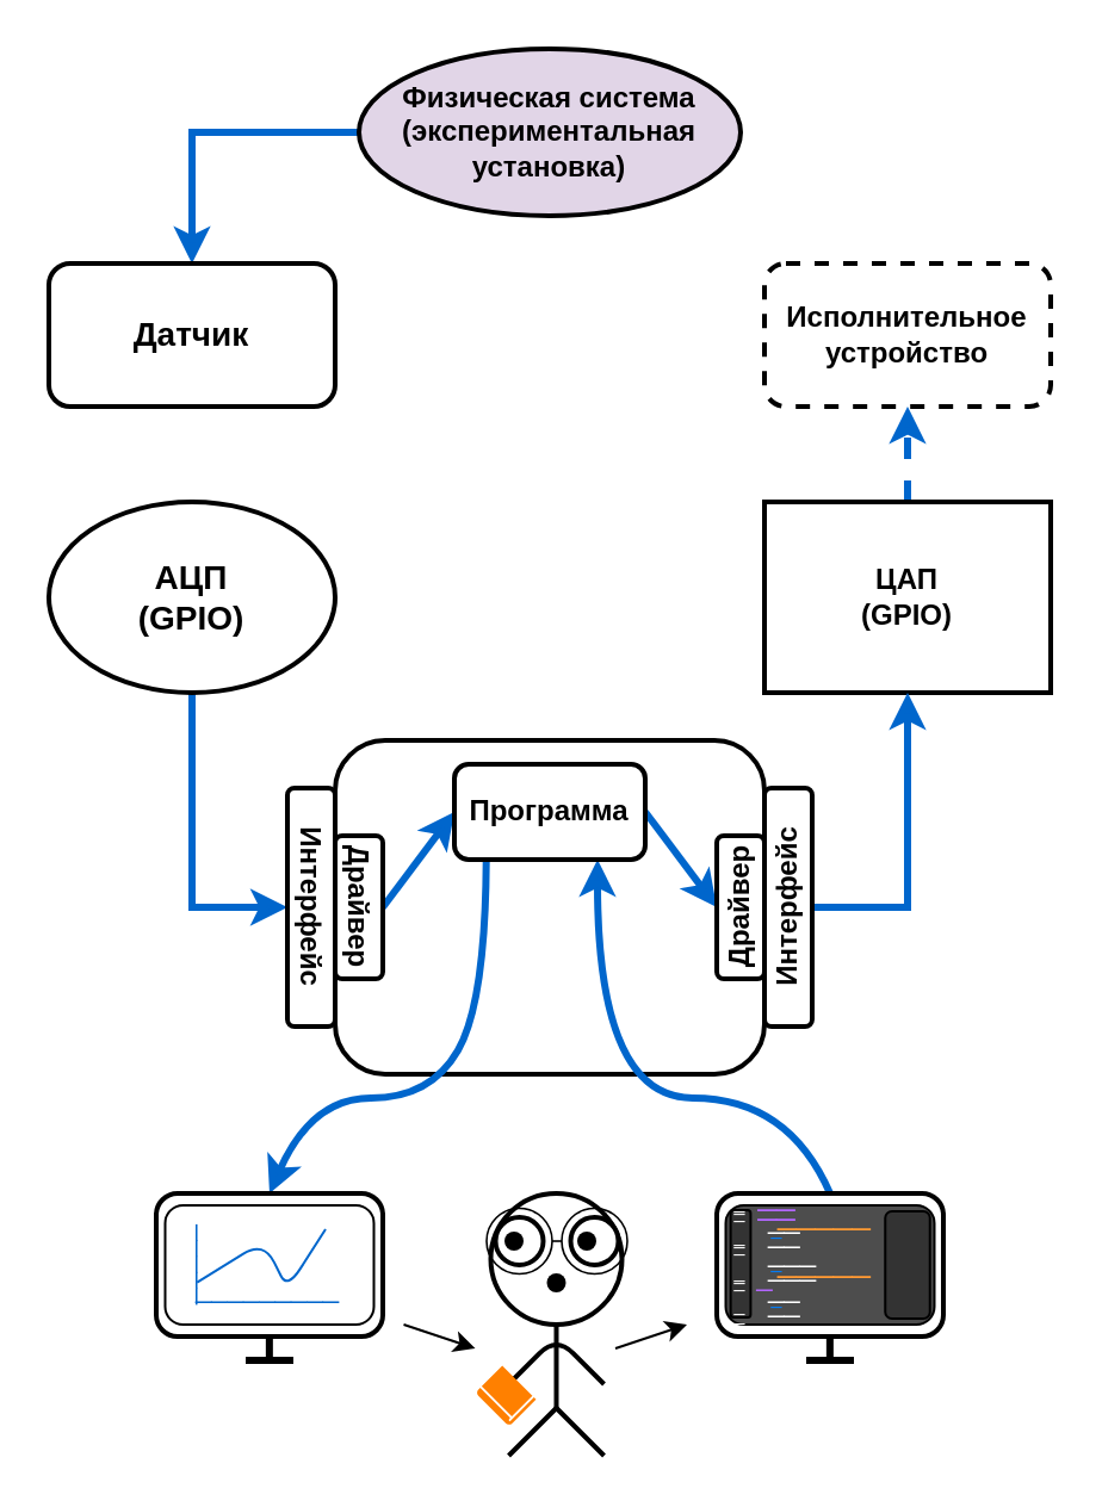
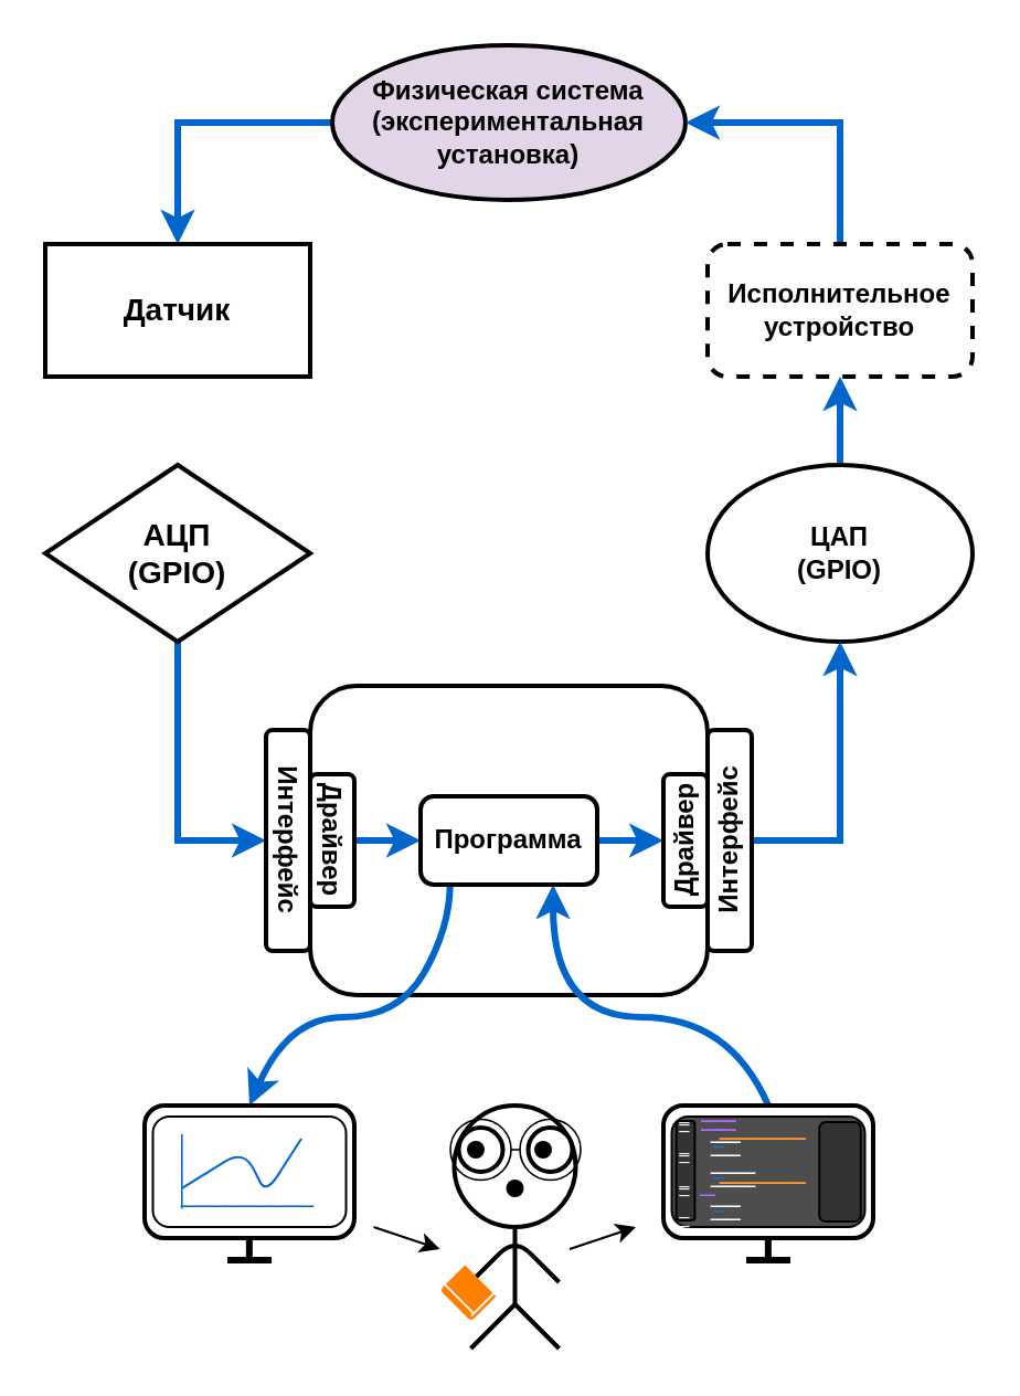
  <mxCell id="0" />
  <mxCell id="1" parent="0" />
  <mxCell id="2" value="" style="endArrow=none;html=1;fontColor=#000000;strokeWidth=3;" parent="1" edge="1"><mxGeometry width="50" height="50" relative="1" as="geometry"><mxPoint x="112.43" y="570" as="sourcePoint" /><mxPoint x="112.43" y="555" as="targetPoint" /><Array as="points"><mxPoint x="112.43" y="555" /></Array></mxGeometry></mxCell>
  <mxCell id="3" value="" style="endArrow=none;html=1;fontColor=#000000;strokeWidth=3;" parent="1" edge="1"><mxGeometry width="50" height="50" relative="1" as="geometry"><mxPoint x="347.43" y="570" as="sourcePoint" /><mxPoint x="347.43" y="555" as="targetPoint" /><Array as="points"><mxPoint x="347.43" y="555" /></Array></mxGeometry></mxCell>
  <mxCell id="4" style="edgeStyle=orthogonalEdgeStyle;rounded=0;orthogonalLoop=1;jettySize=auto;html=1;exitX=0;exitY=0.5;exitDx=0;exitDy=0;entryX=0.5;entryY=0;entryDx=0;entryDy=0;strokeWidth=3;strokeColor=#0066CC;" parent="1" source="5" target="6" edge="1"><mxGeometry relative="1" as="geometry" /></mxCell>
  <mxCell id="5" value="Физическая система (экспериментальная установка)" style="ellipse;whiteSpace=wrap;html=1;fontStyle=1;strokeWidth=2;fillColor=#e1d5e7;" parent="1" vertex="1"><mxGeometry x="150" y="20" width="160" height="70" as="geometry" /></mxCell>
- <mxCell id="6" value="&lt;font style=&quot;font-size: 14px&quot;&gt;Датчик&lt;/font&gt;" style="rounded=1;whiteSpace=wrap;html=1;strokeWidth=2;fontStyle=1" parent="1" vertex="1"><mxGeometry x="20" y="110" width="120" height="60" as="geometry" /></mxCell>
+ <mxCell id="6" value="&lt;font style=&quot;font-size: 14px&quot;&gt;Датчик&lt;/font&gt;" style="whiteSpace=wrap;html=1;strokeWidth=2;fontStyle=1;rounded=0;" parent="1" vertex="1"><mxGeometry x="20" y="110" width="120" height="60" as="geometry" /></mxCell>
+ <mxCell id="7" style="edgeStyle=orthogonalEdgeStyle;rounded=0;orthogonalLoop=1;jettySize=auto;html=1;exitX=0.5;exitY=0;exitDx=0;exitDy=0;entryX=1;entryY=0.5;entryDx=0;entryDy=0;fillColor=#f5f5f5;strokeColor=#0066CC;strokeWidth=3;" parent="1" source="8" target="5" edge="1"><mxGeometry relative="1" as="geometry" /></mxCell>
  <mxCell id="8" value="Исполнительное устройство" style="rounded=1;whiteSpace=wrap;html=1;fillColor=#FFFFFF;strokeWidth=2;fontStyle=1;dashed=1;" parent="1" vertex="1"><mxGeometry x="320" y="110" width="120" height="60" as="geometry" /></mxCell>
  <mxCell id="9" style="edgeStyle=orthogonalEdgeStyle;rounded=0;orthogonalLoop=1;jettySize=auto;html=1;exitX=0.5;exitY=1;exitDx=0;exitDy=0;entryX=1;entryY=0.5;entryDx=0;entryDy=0;strokeWidth=3;strokeColor=#0066CC;" parent="1" source="10" target="14" edge="1"><mxGeometry relative="1" as="geometry" /></mxCell>
- <mxCell id="10" value="&lt;font style=&quot;font-size: 14px&quot;&gt;АЦП&lt;br&gt;(GPIO)&lt;br&gt;&lt;/font&gt;" style="ellipse;whiteSpace=wrap;html=1;fontStyle=1;strokeWidth=2;" parent="1" vertex="1"><mxGeometry x="20" y="210" width="120" height="80" as="geometry" /></mxCell>
- <mxCell id="11" style="edgeStyle=orthogonalEdgeStyle;rounded=0;orthogonalLoop=1;jettySize=auto;html=1;exitX=0.5;exitY=0;exitDx=0;exitDy=0;entryX=0.5;entryY=1;entryDx=0;entryDy=0;fillColor=#f5f5f5;strokeColor=#0066CC;strokeWidth=3;dashed=1;" parent="1" source="12" target="8" edge="1"><mxGeometry relative="1" as="geometry" /></mxCell>
- <mxCell id="12" value="ЦАП&lt;br&gt;(GPIO)" style="whiteSpace=wrap;html=1;strokeWidth=2;fontStyle=1;fillColor=#FFFFFF;rounded=0;" parent="1" vertex="1"><mxGeometry x="320" y="210" width="120" height="80" as="geometry" /></mxCell>
+ <mxCell id="10" value="&lt;font style=&quot;font-size: 14px&quot;&gt;АЦП&lt;br&gt;(GPIO)&lt;br&gt;&lt;/font&gt;" style="rhombus;whiteSpace=wrap;html=1;fontStyle=1;strokeWidth=2;" parent="1" vertex="1"><mxGeometry x="20" y="210" width="120" height="80" as="geometry" /></mxCell>
+ <mxCell id="11" style="edgeStyle=orthogonalEdgeStyle;rounded=0;orthogonalLoop=1;jettySize=auto;html=1;exitX=0.5;exitY=0;exitDx=0;exitDy=0;entryX=0.5;entryY=1;entryDx=0;entryDy=0;fillColor=#f5f5f5;strokeColor=#0066CC;strokeWidth=3;" parent="1" source="12" target="8" edge="1"><mxGeometry relative="1" as="geometry" /></mxCell>
+ <mxCell id="12" value="ЦАП&lt;br&gt;(GPIO)" style="ellipse;whiteSpace=wrap;html=1;strokeWidth=2;fontStyle=1;fillColor=#FFFFFF;" parent="1" vertex="1"><mxGeometry x="320" y="210" width="120" height="80" as="geometry" /></mxCell>
  <mxCell id="13" value="&lt;p&gt;&lt;br&gt;&lt;/p&gt;" style="rounded=1;whiteSpace=wrap;html=1;strokeWidth=2;fontStyle=1;verticalAlign=middle;" parent="1" vertex="1"><mxGeometry x="140" y="310" width="180" height="140" as="geometry" /></mxCell>
  <mxCell id="14" value="Интерфейс" style="rounded=1;whiteSpace=wrap;html=1;horizontal=0;strokeWidth=2;fontStyle=1;rotation=-180;" parent="1" vertex="1"><mxGeometry x="120" y="330" width="20" height="100" as="geometry" /></mxCell>
  <mxCell id="15" style="edgeStyle=orthogonalEdgeStyle;rounded=0;orthogonalLoop=1;jettySize=auto;html=1;exitX=1;exitY=0.5;exitDx=0;exitDy=0;entryX=0.5;entryY=1;entryDx=0;entryDy=0;fillColor=#f5f5f5;strokeColor=#0066CC;strokeWidth=3;" parent="1" source="16" target="12" edge="1"><mxGeometry relative="1" as="geometry" /></mxCell>
  <mxCell id="16" value="Интерфейс" style="rounded=1;whiteSpace=wrap;html=1;horizontal=0;verticalAlign=middle;strokeWidth=2;fillColor=#FFFFFF;fontStyle=1" parent="1" vertex="1"><mxGeometry x="320" y="330" width="20" height="100" as="geometry" /></mxCell>
  <mxCell id="17" value="" style="endArrow=classic;html=1;strokeColor=#0066CC;strokeWidth=3;entryX=0;entryY=0.5;entryDx=0;entryDy=0;exitX=0;exitY=0.5;exitDx=0;exitDy=0;" parent="1" source="61" target="62" edge="1"><mxGeometry width="50" height="50" relative="1" as="geometry"><mxPoint x="190" y="280" as="sourcePoint" /><mxPoint x="270" y="150" as="targetPoint" /></mxGeometry></mxCell>
  <mxCell id="18" value="" style="endArrow=classic;html=1;strokeWidth=3;exitX=1;exitY=0.5;exitDx=0;exitDy=0;fillColor=#f5f5f5;strokeColor=#0066CC;entryX=0;entryY=0.5;entryDx=0;entryDy=0;" parent="1" source="62" edge="1" target="60"><mxGeometry width="50" height="50" relative="1" as="geometry"><mxPoint x="280" y="340" as="sourcePoint" /><mxPoint x="297" y="380" as="targetPoint" /></mxGeometry></mxCell>
  <mxCell id="19" value="" style="ellipse;whiteSpace=wrap;html=1;aspect=fixed;strokeWidth=2;verticalAlign=middle;" parent="1" vertex="1"><mxGeometry x="205.25" y="500" width="55" height="55" as="geometry" /></mxCell>
  <mxCell id="20" value="" style="endArrow=none;html=1;strokeWidth=2;exitX=0.5;exitY=1;exitDx=0;exitDy=0;" parent="1" source="19" edge="1"><mxGeometry width="50" height="50" relative="1" as="geometry"><mxPoint x="414.75" y="580" as="sourcePoint" /><mxPoint x="232.75" y="590" as="targetPoint" /></mxGeometry></mxCell>
  <mxCell id="21" value="" style="endArrow=none;html=1;strokeWidth=2;" parent="1" edge="1"><mxGeometry width="50" height="50" relative="1" as="geometry"><mxPoint x="212.75" y="580" as="sourcePoint" /><mxPoint x="252.75" y="580" as="targetPoint" /><Array as="points"><mxPoint x="232.75" y="560" /></Array></mxGeometry></mxCell>
  <mxCell id="22" value="" style="endArrow=none;html=1;strokeWidth=2;" parent="1" edge="1"><mxGeometry width="50" height="50" relative="1" as="geometry"><mxPoint x="212.75" y="610" as="sourcePoint" /><mxPoint x="232.75" y="590" as="targetPoint" /></mxGeometry></mxCell>
  <mxCell id="23" value="" style="endArrow=none;html=1;strokeWidth=2;" parent="1" edge="1"><mxGeometry width="50" height="50" relative="1" as="geometry"><mxPoint x="252.75" y="610" as="sourcePoint" /><mxPoint x="232.75" y="590" as="targetPoint" /></mxGeometry></mxCell>
  <mxCell id="24" value="" style="ellipse;whiteSpace=wrap;html=1;aspect=fixed;strokeWidth=2;verticalAlign=middle;" parent="1" vertex="1"><mxGeometry x="238.75" y="510" width="20" height="20" as="geometry" /></mxCell>
  <mxCell id="25" value="" style="ellipse;whiteSpace=wrap;html=1;aspect=fixed;strokeWidth=2;verticalAlign=middle;" parent="1" vertex="1"><mxGeometry x="207.25" y="510" width="20" height="20" as="geometry" /></mxCell>
  <mxCell id="26" value="" style="shape=waypoint;sketch=0;fillStyle=solid;size=6;pointerEvents=1;points=[];fillColor=none;resizable=0;rotatable=0;perimeter=centerPerimeter;snapToPoint=1;strokeWidth=2;verticalAlign=middle;" parent="1" vertex="1"><mxGeometry x="225.5" y="500" width="40" height="40" as="geometry" /></mxCell>
  <mxCell id="27" value="" style="shape=waypoint;sketch=0;fillStyle=solid;size=6;pointerEvents=1;points=[];fillColor=none;resizable=0;rotatable=0;perimeter=centerPerimeter;snapToPoint=1;strokeWidth=2;verticalAlign=middle;" parent="1" vertex="1"><mxGeometry x="212.75" y="517.5" width="40" height="40" as="geometry" /></mxCell>
  <mxCell id="28" value="" style="curved=1;endArrow=classic;html=1;strokeWidth=3;exitX=0.167;exitY=1.008;exitDx=0;exitDy=0;exitPerimeter=0;strokeColor=#0066CC;entryX=0.5;entryY=0;entryDx=0;entryDy=0;" parent="1" source="62" target="36" edge="1"><mxGeometry width="50" height="50" relative="1" as="geometry"><mxPoint x="185" y="482.5" as="sourcePoint" /><mxPoint x="195" y="530" as="targetPoint" /><Array as="points"><mxPoint x="203" y="420" /><mxPoint x="180" y="460" /><mxPoint x="130" y="460" /></Array></mxGeometry></mxCell>
  <mxCell id="29" value="" style="curved=1;endArrow=classic;html=1;strokeWidth=3;entryX=0.75;entryY=1;entryDx=0;entryDy=0;entryPerimeter=0;strokeColor=#0066CC;exitX=0.5;exitY=0;exitDx=0;exitDy=0;" parent="1" source="37" target="62" edge="1"><mxGeometry width="50" height="50" relative="1" as="geometry"><mxPoint x="264" y="530" as="sourcePoint" /><mxPoint x="285.03" y="370" as="targetPoint" /><Array as="points"><mxPoint x="330" y="460" /><mxPoint x="250" y="460" /></Array></mxGeometry></mxCell>
  <mxCell id="30" value="" style="shape=waypoint;sketch=0;fillStyle=solid;size=6;pointerEvents=1;points=[];fillColor=none;resizable=0;rotatable=0;perimeter=centerPerimeter;snapToPoint=1;strokeWidth=2;verticalAlign=middle;" parent="1" vertex="1"><mxGeometry x="195" y="500" width="40" height="40" as="geometry" /></mxCell>
  <mxCell id="31" value="" style="ellipse;whiteSpace=wrap;html=1;aspect=fixed;strokeWidth=0.8;verticalAlign=middle;fillColor=none;" parent="1" vertex="1"><mxGeometry x="203.5" y="506.25" width="27.5" height="27.5" as="geometry" /></mxCell>
  <mxCell id="32" value="" style="ellipse;whiteSpace=wrap;html=1;aspect=fixed;strokeWidth=0.8;verticalAlign=middle;fillColor=none;" parent="1" vertex="1"><mxGeometry x="235" y="506.25" width="27.5" height="27.5" as="geometry" /></mxCell>
  <mxCell id="33" value="" style="endArrow=none;html=1;strokeWidth=0.8;entryX=0;entryY=0.5;entryDx=0;entryDy=0;exitX=1;exitY=0.5;exitDx=0;exitDy=0;" parent="1" source="31" target="32" edge="1"><mxGeometry width="50" height="50" relative="1" as="geometry"><mxPoint x="234.75" y="560" as="sourcePoint" /><mxPoint x="284.75" y="510" as="targetPoint" /></mxGeometry></mxCell>
  <mxCell id="34" value="" style="endArrow=none;html=1;strokeColor=#000000;strokeWidth=0.5;exitX=0;exitY=0;exitDx=0;exitDy=0;entryX=0;entryY=0;entryDx=0;entryDy=0;" parent="1" source="31" target="31" edge="1"><mxGeometry width="50" height="50" relative="1" as="geometry"><mxPoint x="234.75" y="560" as="sourcePoint" /><mxPoint x="284.75" y="510" as="targetPoint" /></mxGeometry></mxCell>
  <mxCell id="35" value="" style="pointerEvents=1;shadow=0;dashed=0;html=1;strokeColor=none;labelPosition=center;verticalLabelPosition=bottom;verticalAlign=top;outlineConnect=0;align=center;shape=mxgraph.office.concepts.book_journal;rotation=-45;fillColor=#FF8000;" parent="1" vertex="1"><mxGeometry x="203.5" y="575" width="16" height="20" as="geometry" /></mxCell>
  <mxCell id="36" value="" style="rounded=1;whiteSpace=wrap;html=1;fontColor=#000000;strokeColor=#000000;strokeWidth=2;fillColor=#FFFFFF;" parent="1" vertex="1"><mxGeometry x="65" y="500" width="95" height="60" as="geometry" /></mxCell>
  <mxCell id="37" value="" style="rounded=1;whiteSpace=wrap;html=1;fontColor=#000000;strokeColor=#000000;strokeWidth=2;fillColor=#FFFFFF;" parent="1" vertex="1"><mxGeometry x="300" y="500" width="95" height="60" as="geometry" /></mxCell>
  <mxCell id="38" value="" style="rounded=1;whiteSpace=wrap;html=1;fontColor=#000000;strokeColor=#000000;strokeWidth=1;fillColor=#FFFFFF;" parent="1" vertex="1"><mxGeometry x="68.75" y="505" width="87.5" height="50" as="geometry" /></mxCell>
  <mxCell id="39" value="" style="rounded=1;whiteSpace=wrap;html=1;fontColor=#000000;strokeWidth=1;fillColor=#4D4D4D;" parent="1" vertex="1"><mxGeometry x="303.75" y="505" width="87.5" height="50" as="geometry" /></mxCell>
  <mxCell id="40" value="" style="endArrow=none;html=1;fontColor=#000000;strokeColor=#000000;strokeWidth=3;" parent="1" edge="1"><mxGeometry width="50" height="50" relative="1" as="geometry"><mxPoint x="102.5" y="570" as="sourcePoint" /><mxPoint x="122.5" y="570" as="targetPoint" /></mxGeometry></mxCell>
  <mxCell id="41" value="" style="endArrow=none;html=1;fontColor=#000000;strokeColor=#000000;strokeWidth=3;" parent="1" edge="1"><mxGeometry width="50" height="50" relative="1" as="geometry"><mxPoint x="337.5" y="570" as="sourcePoint" /><mxPoint x="357.5" y="570" as="targetPoint" /></mxGeometry></mxCell>
  <mxCell id="42" value="&lt;font color=&quot;#0066cc&quot;&gt;_________&lt;/font&gt;" style="text;html=1;strokeColor=none;fillColor=none;align=left;verticalAlign=middle;whiteSpace=wrap;rounded=0;fontColor=#000000;" parent="1" vertex="1"><mxGeometry x="80" y="530" width="40" height="20" as="geometry" /></mxCell>
  <mxCell id="43" value="&lt;font color=&quot;#0066cc&quot;&gt;_____&lt;/font&gt;" style="text;html=1;strokeColor=none;fillColor=none;align=right;verticalAlign=middle;whiteSpace=wrap;rounded=0;fontColor=#000000;rotation=90;" parent="1" vertex="1"><mxGeometry x="65" y="520" width="47.5" height="10" as="geometry" /></mxCell>
  <mxCell id="44" value="" style="endArrow=none;html=1;fontColor=#000000;strokeWidth=1;strokeColor=#0066CC;exitX=0.76;exitY=1.162;exitDx=0;exitDy=0;exitPerimeter=0;" parent="1" source="43" edge="1"><mxGeometry width="50" height="50" relative="1" as="geometry"><mxPoint x="89" y="535" as="sourcePoint" /><mxPoint x="136" y="515" as="targetPoint" /><Array as="points"><mxPoint x="110" y="520" /><mxPoint x="120" y="540" /></Array></mxGeometry></mxCell>
  <mxCell id="45" value="" style="endArrow=classic;html=1;strokeWidth=1;" parent="1" edge="1"><mxGeometry width="50" height="50" relative="1" as="geometry"><mxPoint x="168.75" y="555" as="sourcePoint" /><mxPoint x="198.75" y="565" as="targetPoint" /></mxGeometry></mxCell>
  <mxCell id="46" value="" style="endArrow=classic;html=1;strokeWidth=1;" parent="1" edge="1"><mxGeometry width="50" height="50" relative="1" as="geometry"><mxPoint x="257.5" y="565" as="sourcePoint" /><mxPoint x="287.5" y="555" as="targetPoint" /></mxGeometry></mxCell>
  <mxCell id="47" value="" style="rounded=1;whiteSpace=wrap;html=1;fontColor=#000000;strokeColor=#000000;strokeWidth=1;align=right;fillColor=#333333;rotation=90;" parent="1" vertex="1"><mxGeometry x="357.5" y="520.62" width="45" height="18.75" as="geometry" /></mxCell>
  <mxCell id="48" value="" style="rounded=1;whiteSpace=wrap;html=1;fontColor=#000000;strokeColor=#000000;strokeWidth=1;align=right;fillColor=#333333;rotation=90;" parent="1" vertex="1"><mxGeometry x="287.5" y="525.36" width="45" height="8.39" as="geometry" /></mxCell>
  <mxCell id="49" value="&lt;font color=&quot;#ffffff&quot; style=&quot;font-size: 8px&quot;&gt;_&lt;br&gt;_&lt;br&gt;_&lt;br&gt;_&lt;/font&gt;" style="text;html=1;strokeColor=none;fillColor=none;align=center;verticalAlign=middle;whiteSpace=wrap;rounded=0;fontColor=#000000;" parent="1" vertex="1"><mxGeometry x="290" y="513.75" width="40" height="20" as="geometry" /></mxCell>
  <mxCell id="50" value="&lt;font color=&quot;#ffffff&quot; style=&quot;font-size: 8px&quot;&gt;_&lt;br&gt;_&lt;br&gt;_&lt;br&gt;&lt;br&gt;&lt;/font&gt;" style="text;html=1;strokeColor=none;fillColor=none;align=center;verticalAlign=middle;whiteSpace=wrap;rounded=0;fontColor=#000000;" parent="1" vertex="1"><mxGeometry x="290" y="515" width="40" height="20" as="geometry" /></mxCell>
  <mxCell id="51" value="&lt;font color=&quot;#ffffff&quot; style=&quot;font-size: 8px&quot;&gt;_&lt;br&gt;_&lt;br&gt;_&lt;br&gt;_&lt;/font&gt;" style="text;html=1;strokeColor=none;fillColor=none;align=center;verticalAlign=middle;whiteSpace=wrap;rounded=0;fontColor=#000000;" parent="1" vertex="1"><mxGeometry x="290" y="517.5" width="40" height="20" as="geometry" /></mxCell>
  <mxCell id="52" value="&lt;font style=&quot;font-size: 14px&quot; color=&quot;#b266ff&quot;&gt;__&lt;/font&gt;" style="text;html=1;align=center;verticalAlign=middle;resizable=0;points=[];autosize=1;strokeColor=none;fontColor=#000000;" parent="1" vertex="1"><mxGeometry x="310" y="490" width="30" height="20" as="geometry" /></mxCell>
  <mxCell id="53" value="&lt;font style=&quot;font-size: 14px&quot; color=&quot;#b266ff&quot;&gt;__&lt;/font&gt;" style="text;html=1;align=center;verticalAlign=middle;resizable=0;points=[];autosize=1;strokeColor=none;fontColor=#000000;" parent="1" vertex="1"><mxGeometry x="310" y="493.75" width="30" height="20" as="geometry" /></mxCell>
  <mxCell id="54" value="&lt;font color=&quot;#ff9933&quot; style=&quot;font-size: 14px&quot;&gt;_____&lt;/font&gt;" style="text;html=1;align=center;verticalAlign=middle;resizable=0;points=[];autosize=1;strokeColor=none;fontColor=#000000;" parent="1" vertex="1"><mxGeometry x="320" y="497.5" width="50" height="20" as="geometry" /></mxCell>
  <mxCell id="55" value="&lt;font color=&quot;#ff9933&quot; style=&quot;font-size: 14px&quot;&gt;_____&lt;/font&gt;" style="text;html=1;align=center;verticalAlign=middle;resizable=0;points=[];autosize=1;strokeColor=none;fontColor=#000000;" parent="1" vertex="1"><mxGeometry x="320" y="517.5" width="50" height="20" as="geometry" /></mxCell>
  <mxCell id="56" value="&lt;font color=&quot;#007fff&quot; style=&quot;font-size: 8px&quot;&gt;_&lt;br&gt;_&lt;br&gt;_&lt;/font&gt;" style="text;html=1;align=center;verticalAlign=middle;resizable=0;points=[];autosize=1;strokeColor=none;fontColor=#000000;" parent="1" vertex="1"><mxGeometry x="315" y="502.5" width="20" height="50" as="geometry" /></mxCell>
  <mxCell id="57" value="&lt;font color=&quot;#ffffff&quot;&gt;__&lt;br&gt;___&lt;br&gt;&lt;/font&gt;&lt;div&gt;&lt;span&gt;&lt;font color=&quot;#ffffff&quot;&gt;__&lt;/font&gt;&lt;/span&gt;&lt;/div&gt;" style="text;html=1;align=left;verticalAlign=middle;resizable=0;points=[];autosize=1;strokeColor=none;fontColor=#000000;" parent="1" vertex="1"><mxGeometry x="320" y="500" width="40" height="50" as="geometry" /></mxCell>
  <mxCell id="58" value="&lt;font color=&quot;#ffffff&quot;&gt;__&lt;br&gt;___&lt;br&gt;&lt;/font&gt;&lt;div&gt;&lt;span&gt;&lt;font color=&quot;#ffffff&quot;&gt;__&lt;/font&gt;&lt;/span&gt;&lt;/div&gt;" style="text;html=1;align=left;verticalAlign=middle;resizable=0;points=[];autosize=1;strokeColor=none;fontColor=#000000;" parent="1" vertex="1"><mxGeometry x="320" y="506.25" width="40" height="50" as="geometry" /></mxCell>
  <mxCell id="59" value="&lt;font color=&quot;#b266ff&quot;&gt;_&lt;/font&gt;" style="text;html=1;align=center;verticalAlign=middle;resizable=0;points=[];autosize=1;strokeColor=none;fontColor=#000000;" parent="1" vertex="1"><mxGeometry x="310" y="525" width="20" height="20" as="geometry" /></mxCell>
  <mxCell id="60" value="Драйвер" style="rounded=1;whiteSpace=wrap;html=1;horizontal=0;verticalAlign=middle;strokeWidth=2;fillColor=#FFFFFF;fontStyle=1" vertex="1" parent="1"><mxGeometry x="300" y="350" width="20" height="60" as="geometry" /></mxCell>
  <mxCell id="61" value="Драйвер" style="rounded=1;whiteSpace=wrap;html=1;horizontal=0;verticalAlign=middle;strokeWidth=2;fillColor=#FFFFFF;fontStyle=1;rotation=-180;" vertex="1" parent="1"><mxGeometry x="140" y="350" width="20" height="60" as="geometry" /></mxCell>
- <mxCell id="62" value="Программа" style="rounded=1;whiteSpace=wrap;html=1;fontStyle=1;strokeWidth=2;" parent="1" vertex="1"><mxGeometry x="190" y="320" width="80" height="40" as="geometry" /></mxCell>
+ <mxCell id="62" value="Программа" style="rounded=1;whiteSpace=wrap;html=1;fontStyle=1;strokeWidth=2;" parent="1" vertex="1"><mxGeometry x="190" y="360" width="80" height="40" as="geometry" /></mxCell>
